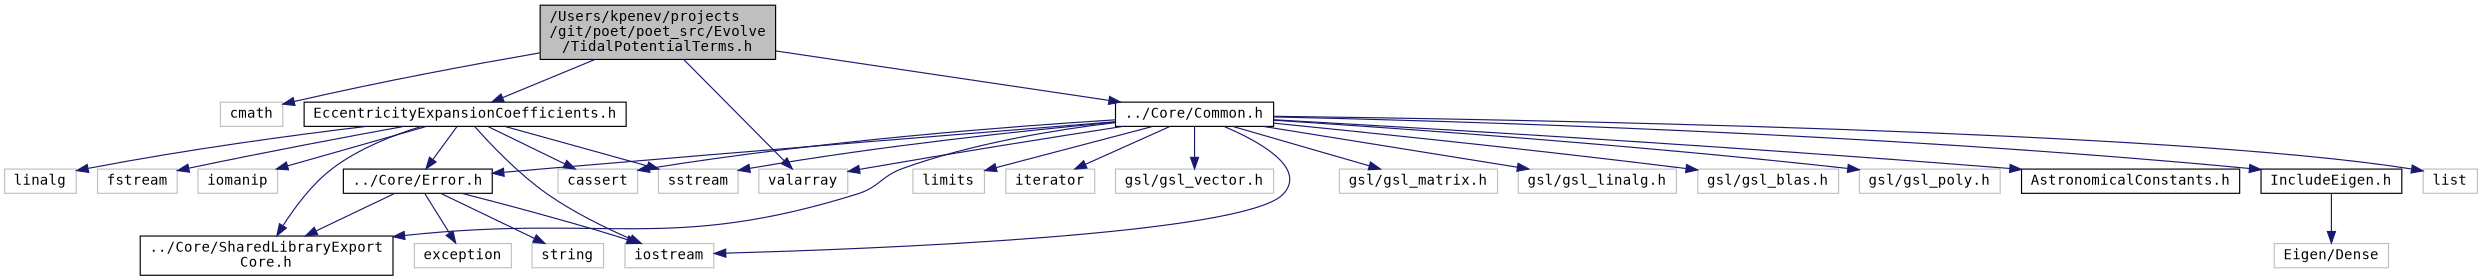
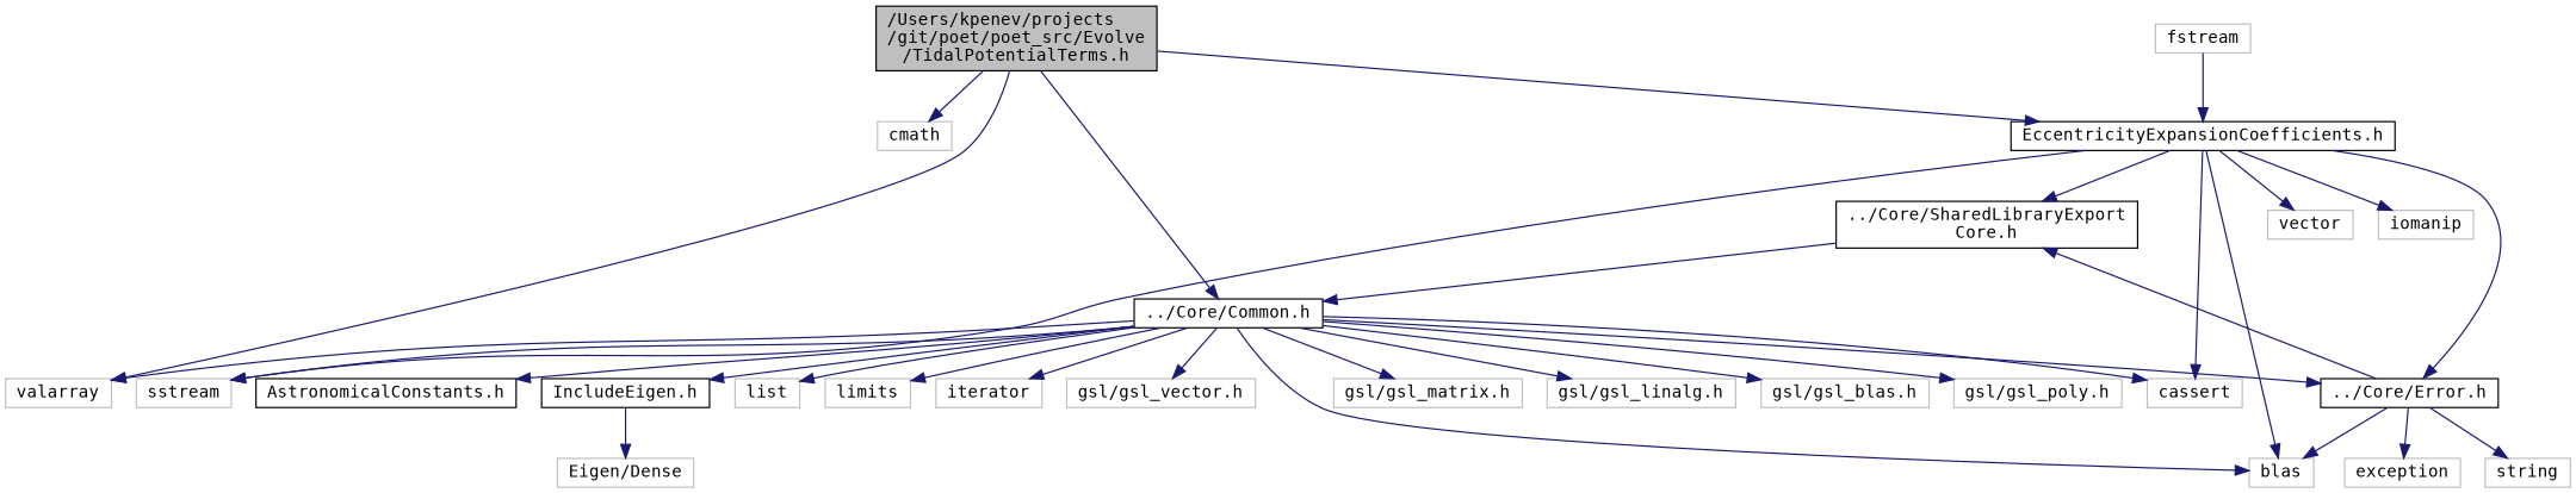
  digraph {
    fontname="DejaVu Sans Mono"
    node [color=grey75 fillcolor=white fontname="DejaVu Sans Mono" fontsize=12 shape=record style=filled]
    edge [color=midnightblue fontname="DejaVu Sans Mono" fontsize=12 labelfontname=Helvetica labelfontsize=12 style=solid]
    n1 [color=black fillcolor=grey75 fontcolor=black height=0.2 label="/Users/kpenev/projects\l/git/poet/poet_src/Evolve\l/TidalPotentialTerms.h" width=0.4]
    n2 [height=0.2 label=cmath width=0.4]
    n3 [height=0.2 label=valarray width=0.4]
    n4 [color=black height=0.2 label="EccentricityExpansionCoefficients.h" width=0.4]
    n5 [color=black height=0.2 label="../Core/Common.h" width=0.4]
    n6 [color=black height=0.2 label="../Core/SharedLibraryExport\lCore.h" width=0.4]
    n7 [color=black height=0.2 label="../Core/Error.h" width=0.4]
-   n8 [height=0.2 label=iostream width=0.4]
-   n9 [height=0.2 label=linalg width=0.4]
+   n8 [height=0.2 label=blas width=0.4]
+   n9 [height=0.2 label=vector width=0.4]
    n10 [height=0.2 label=fstream width=0.4]
    n11 [height=0.2 label=iomanip width=0.4]
    n12 [height=0.2 label=sstream width=0.4]
    n13 [height=0.2 label=cassert width=0.4]
    n14 [height=0.2 label=list width=0.4]
    n15 [height=0.2 label=limits width=0.4]
    n16 [height=0.2 label=iterator width=0.4]
    n17 [height=0.2 label="gsl/gsl_vector.h" width=0.4]
    n18 [height=0.2 label="gsl/gsl_matrix.h" width=0.4]
    n19 [height=0.2 label="gsl/gsl_linalg.h" width=0.4]
    n20 [height=0.2 label="gsl/gsl_blas.h" width=0.4]
    n21 [height=0.2 label="gsl/gsl_poly.h" width=0.4]
    n22 [color=black height=0.2 label="AstronomicalConstants.h" width=0.4]
    n23 [color=black height=0.2 label="IncludeEigen.h" width=0.4]
    n24 [height=0.2 label=exception width=0.4]
    n25 [height=0.2 label=string width=0.4]
    n26 [height=0.2 label="Eigen/Dense" width=0.4]
    n1 -> n2
    n1 -> n3
    n1 -> n4
    n1 -> n5
    n4 -> n6
    n4 -> n7
    n4 -> n8
    n4 -> n9
-   n4 -> n10
+   n10 -> n4
    n4 -> n11
    n4 -> n12
    n4 -> n13
    n5 -> n3
-   n5 -> n6
+   n6 -> n5
    n5 -> n7
    n5 -> n8
    n5 -> n12
    n5 -> n13
    n5 -> n14
    n5 -> n15
    n5 -> n16
    n5 -> n17
    n5 -> n18
    n5 -> n19
    n5 -> n20
    n5 -> n21
    n5 -> n22
    n5 -> n23
    n7 -> n6
    n7 -> n8
    n7 -> n24
    n7 -> n25
    n23 -> n26
  }
